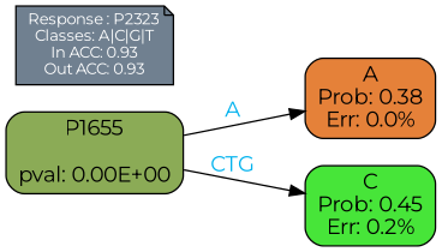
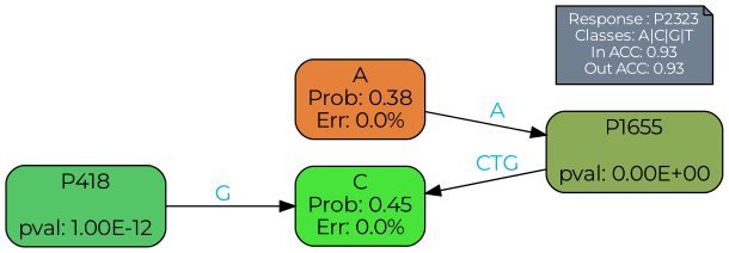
  digraph {
    fontname=Montserrat
    rankdir=LR
    ranksep=equally
    splines=polylines
    node [color=black fontname=Montserrat shape=box style="filled, rounded"]
    edge [fontcolor=deepskyblue2 fontname=Montserrat]
    n1 [fillcolor="#e58139" label="A\nProb: 0.38\nErr: 0.0%"]
-   n2 [fillcolor="#47e539" label="C\nProb: 0.45\nErr: 0.2%"]
+   n2 [fillcolor="#47e539" label="C\nProb: 0.45\nErr: 0.0%"]
    n3 [align=left fillcolor=slategray fontcolor=white fontsize=10 label="Response : P2323\nClasses: A|C|G|T\nIn ACC: 0.93\nOut ACC: 0.93\n" shape=note style=filled]
    n4 [fillcolor="#8bab56" label="P1655\n\npval: 0.00E+00"]
+   n5 [fillcolor="#55c667" label="P418\n\npval: 1.00E-12"]
    subgraph sub_1 {
      rank=same
      n1
      n2
    }
    subgraph sub_2 {
      rank=same
      n3
      n4
    }
-   n4 -> n1 [label=A]
+   n1 -> n4 [label=A]
    n4 -> n2 [label=CTG]
+   n5 -> n2 [label=G]
  }
